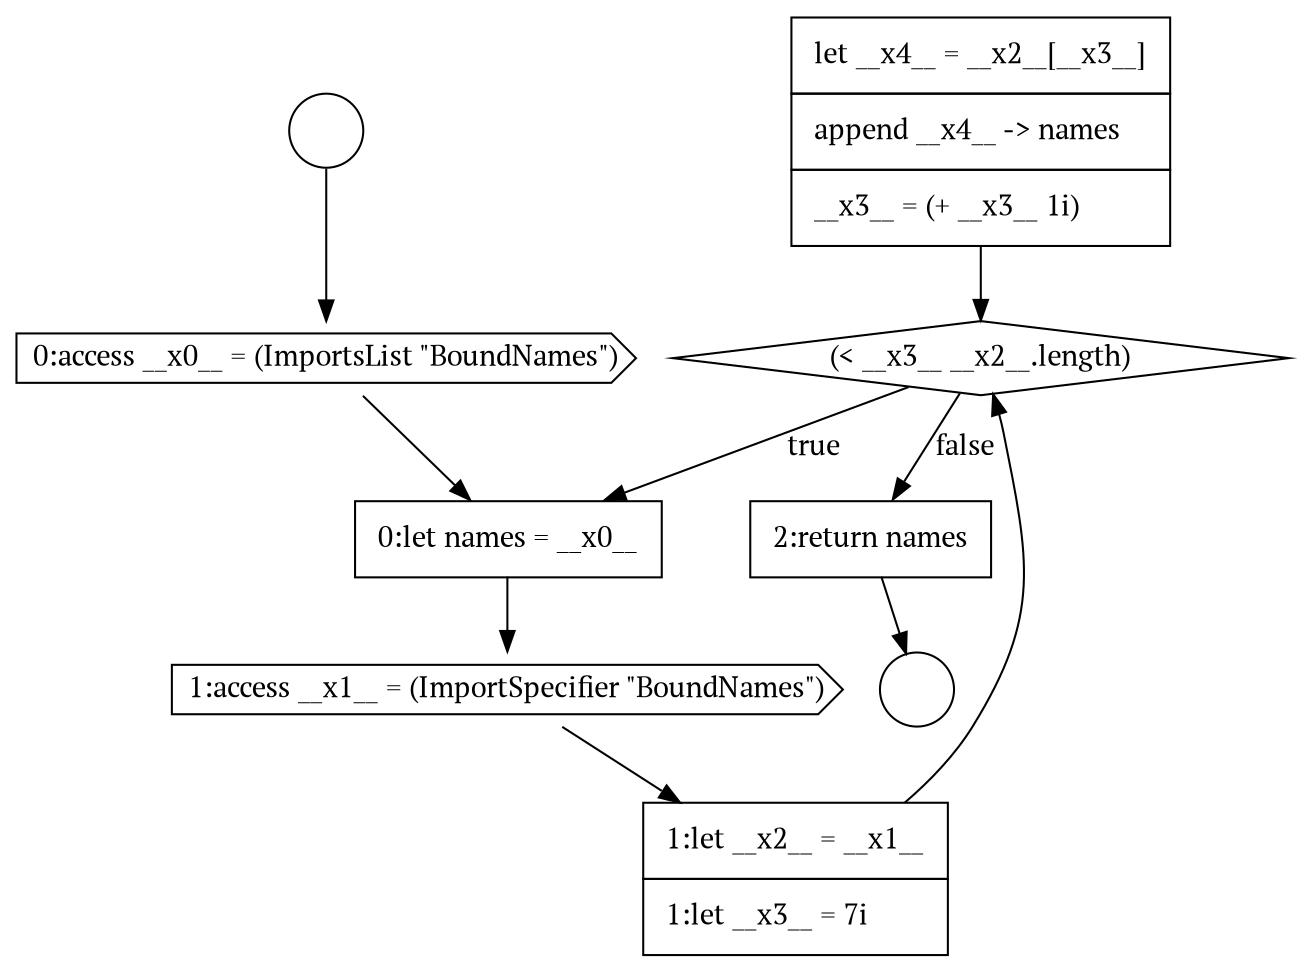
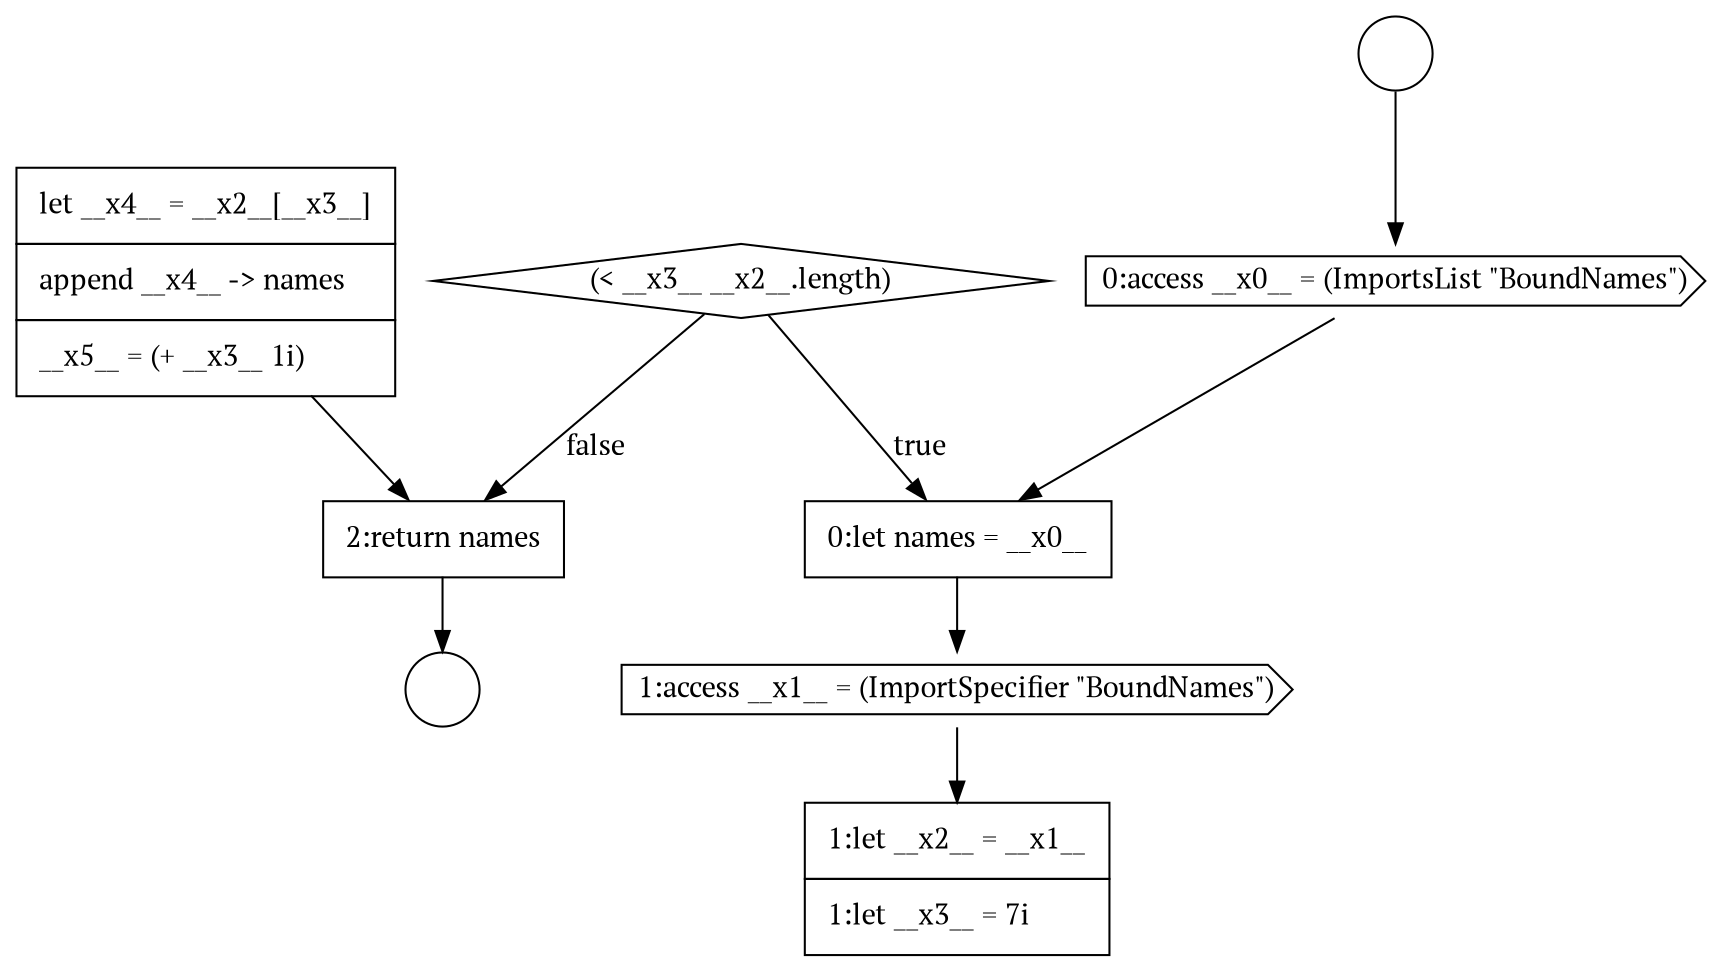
  digraph {
    fontname="PT Serif"
    node [color=black fillcolor=white fontname="PT Serif" shape=none style=filled]
    edge [color=black fontname="PT Serif"]
    n1 [label=" " shape=circle]
    n2 [label=<<font color="black">(&lt; __x3__ __x2__.length)</font>> shape=diamond]
    n3 [label=<<font color="black">     <table border="0" cellborder="1" cellspacing="0" cellpadding="10">       <tr><td align="left">2:return names</td></tr>     </table>   </font>> margin=0]
    n4 [label=<<font color="black">     <table border="0" cellborder="1" cellspacing="0" cellpadding="10">       <tr><td align="left">0:let names = __x0__</td></tr>     </table>   </font>> margin=0]
-   n5 [label=<<font color="black">     <table border="0" cellborder="1" cellspacing="0" cellpadding="10">       <tr><td align="left">let __x4__ = __x2__[__x3__]</td></tr>       <tr><td align="left">append __x4__ -&gt; names</td></tr>       <tr><td align="left">__x3__ = (+ __x3__ 1i)</td></tr>     </table>   </font>> margin=0]
+   n5 [label=<<font color="black">     <table border="0" cellborder="1" cellspacing="0" cellpadding="10">       <tr><td align="left">let __x4__ = __x2__[__x3__]</td></tr>       <tr><td align="left">append __x4__ -&gt; names</td></tr>       <tr><td align="left">__x5__ = (+ __x3__ 1i)</td></tr>     </table>   </font>> margin=0]
    n6 [label=<<font color="black">0:access __x0__ = (ImportsList &quot;BoundNames&quot;)</font>> shape=cds]
    n7 [label=<<font color="black">1:access __x1__ = (ImportSpecifier &quot;BoundNames&quot;)</font>> shape=cds]
    n8 [label=<<font color="black">     <table border="0" cellborder="1" cellspacing="0" cellpadding="10">       <tr><td align="left">1:let __x2__ = __x1__</td></tr>       <tr><td align="left">1:let __x3__ = 7i</td></tr>     </table>   </font>> margin=0]
    n9 [label=" " shape=circle]
    n2 -> n3 [label=<<font color="black">false</font>>]
    n2 -> n4 [label=<<font color="black">true</font>>]
    n3 -> n1
    n4 -> n7
-   n5 -> n2
+   n5 -> n3
    n6 -> n4
    n7 -> n8
-   n8 -> n2
    n9 -> n6
  }
